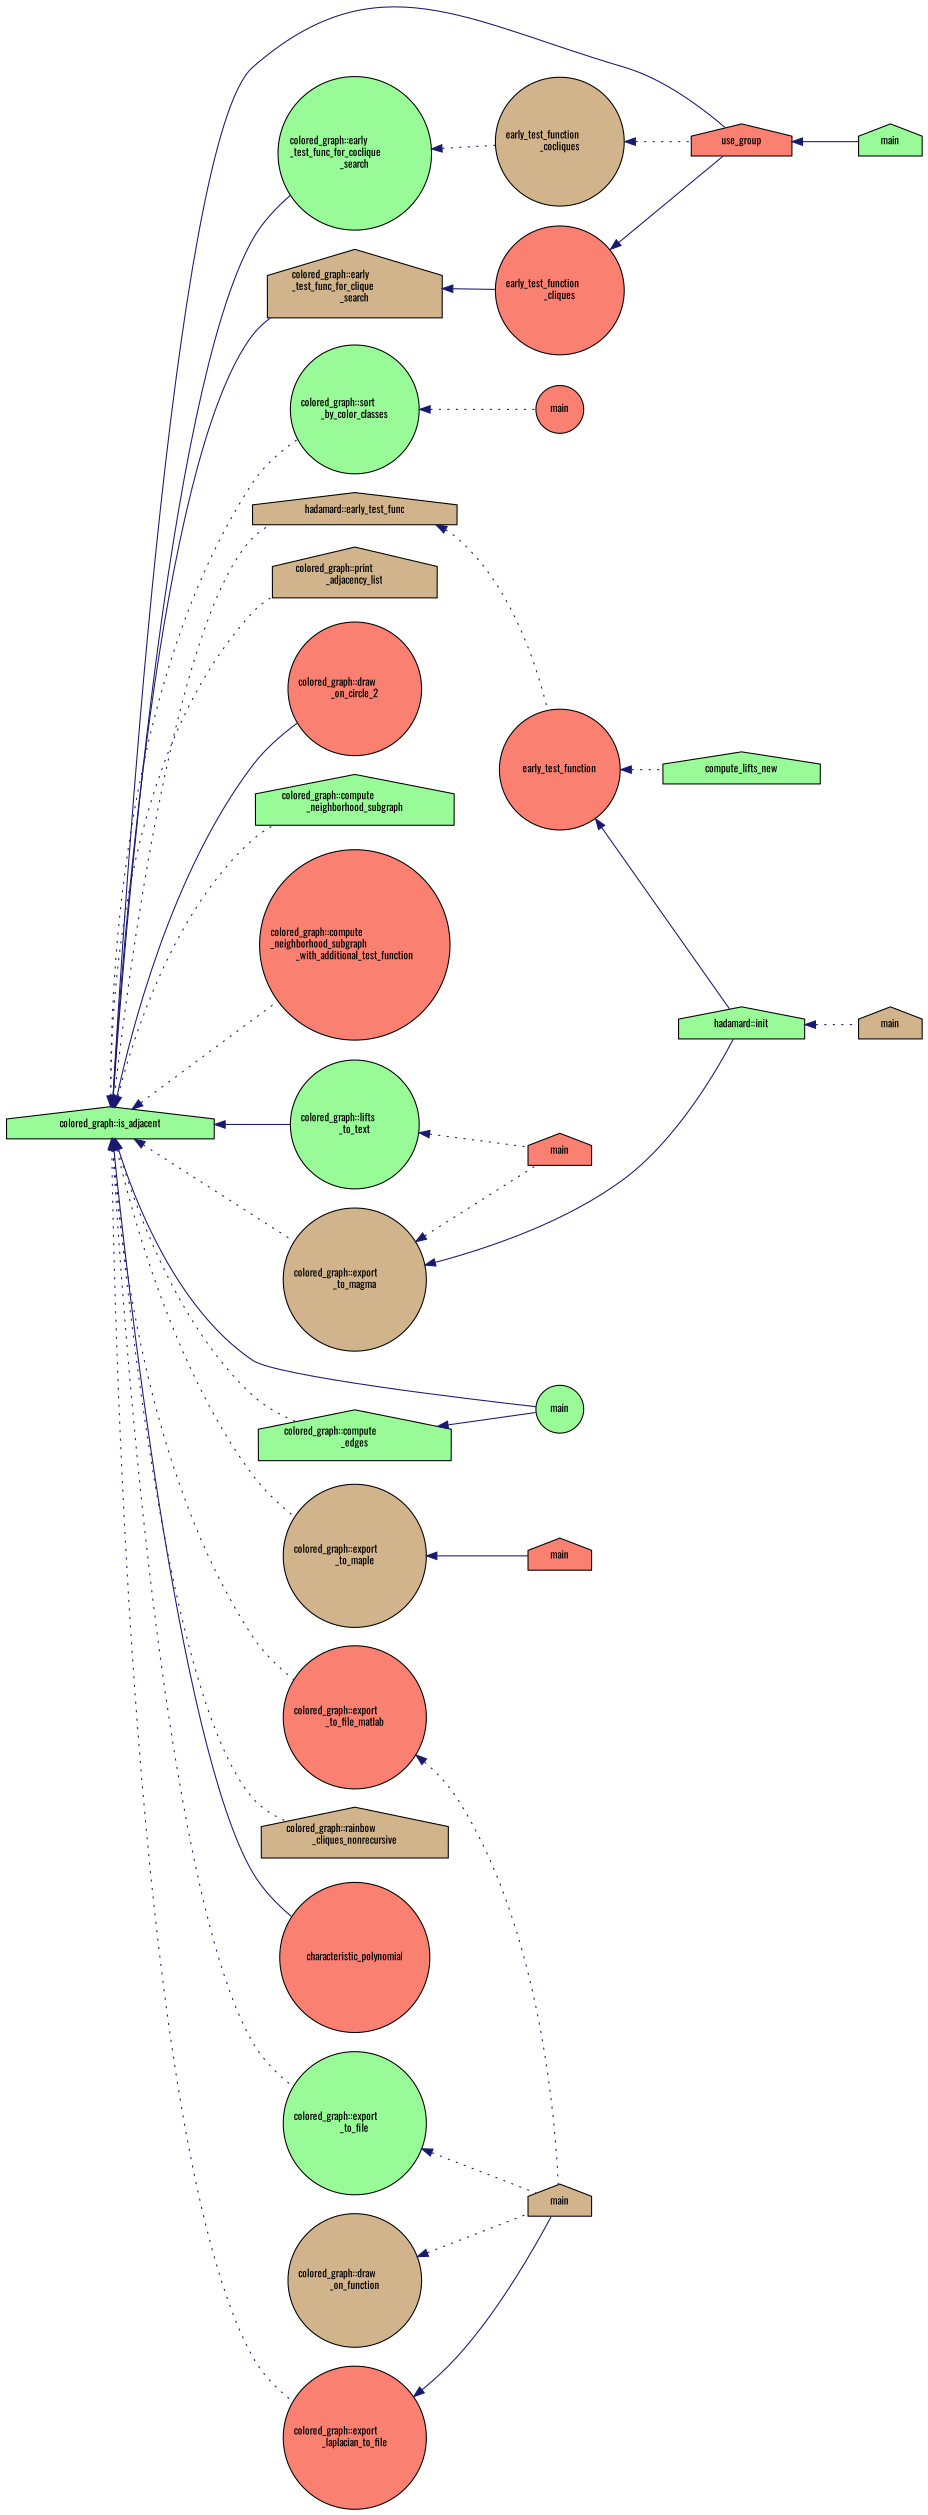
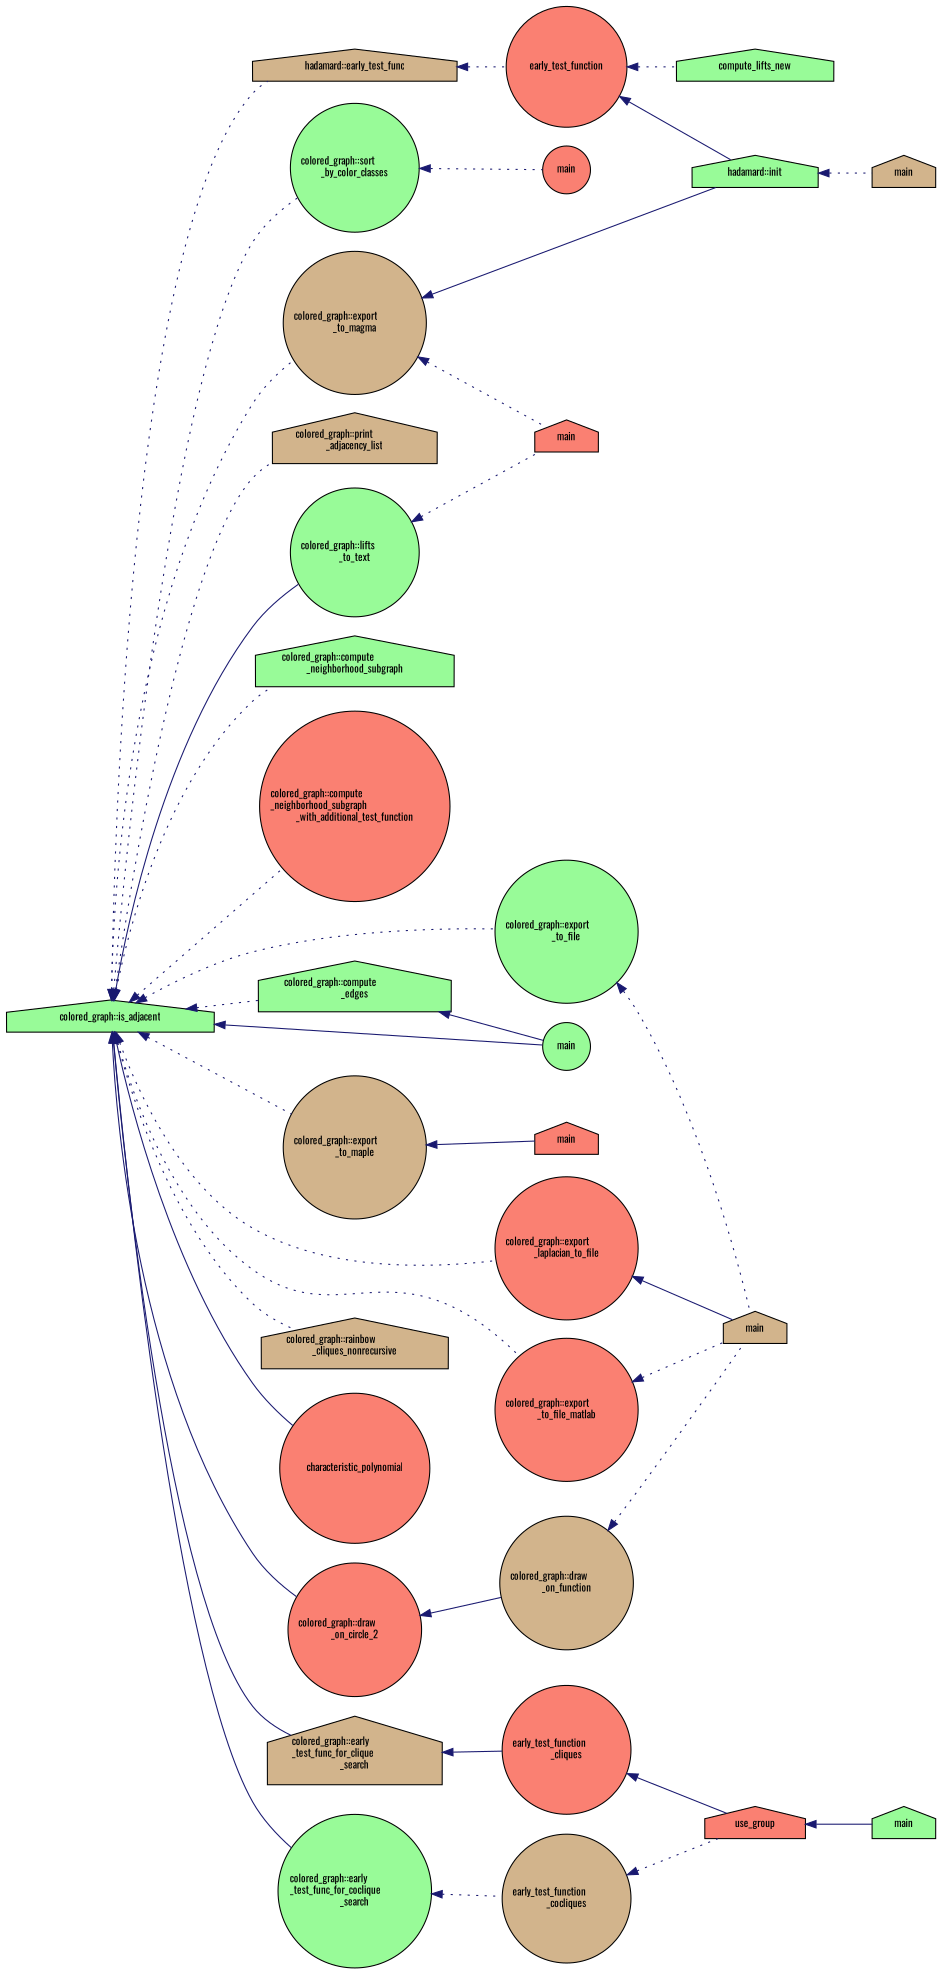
  digraph {
    fontname=Oswald
    rankdir=LR
    node [color=black fillcolor=palegreen fontname=Oswald fontsize=10 shape=circle style=filled]
    edge [color=midnightblue dir=back fontname=Oswald fontsize=10 labelfontname=Helvetica labelfontsize=10 style=dotted]
    n1 [fontcolor=black height=0.2 label="colored_graph::is_adjacent" shape=house width=0.4]
    n2 [fillcolor=tan height=0.2 label="hadamard::early_test_func" shape=house width=0.4]
    n3 [fillcolor=salmon height=0.2 label=use_group shape=house width=0.4]
    n4 [height=0.2 label=main width=0.4]
    n5 [height=0.2 label="colored_graph::sort\l_by_color_classes" width=0.4]
    n6 [fillcolor=tan height=0.2 label="colored_graph::print\l_adjacency_list" shape=house width=0.4]
    n7 [fillcolor=salmon height=0.2 label="colored_graph::draw\l_on_circle_2" width=0.4]
    n8 [height=0.2 label="colored_graph::compute\l_neighborhood_subgraph" shape=house width=0.4]
    n9 [fillcolor=salmon height=0.2 label="colored_graph::compute\l_neighborhood_subgraph\l_with_additional_test_function" width=0.4]
    n10 [fillcolor=tan height=0.2 label="colored_graph::export\l_to_magma" width=0.4]
    n11 [fillcolor=tan height=0.2 label="colored_graph::export\l_to_maple" width=0.4]
    n12 [height=0.2 label="colored_graph::lifts\l_to_text" width=0.4]
    n13 [fillcolor=salmon height=0.2 label="colored_graph::export\l_laplacian_to_file" width=0.4]
    n14 [fillcolor=salmon height=0.2 label="colored_graph::export\l_to_file_matlab" width=0.4]
    n15 [height=0.2 label="colored_graph::early\l_test_func_for_coclique\l_search" width=0.4]
    n16 [fillcolor=tan height=0.2 label="colored_graph::rainbow\l_cliques_nonrecursive" shape=house width=0.4]
    n17 [fillcolor=salmon height=0.2 label=characteristic_polynomial width=0.4]
    n18 [height=0.2 label="colored_graph::compute\l_edges" shape=house width=0.4]
    n19 [height=0.2 label="colored_graph::export\l_to_file" width=0.4]
    n20 [fillcolor=tan height=0.2 label="colored_graph::early\l_test_func_for_clique\l_search" shape=house width=0.4]
    n21 [fillcolor=salmon height=0.2 label=early_test_function width=0.4]
    n22 [height=0.2 label=main shape=house width=0.4]
    n23 [fillcolor=salmon height=0.2 label=main width=0.4]
    n24 [fillcolor=tan height=0.2 label="colored_graph::draw\l_on_function" width=0.4]
    n25 [height=0.2 label="hadamard::init" shape=house width=0.4]
    n26 [fillcolor=salmon height=0.2 label=main shape=house width=0.4]
    n27 [fillcolor=salmon height=0.2 label=main shape=house width=0.4]
    n28 [fillcolor=tan height=0.2 label=main shape=house width=0.4]
    n29 [fillcolor=tan height=0.2 label="early_test_function\l_cocliques" width=0.4]
    n30 [fillcolor=salmon height=0.2 label="early_test_function\l_cliques" width=0.4]
    n31 [height=0.2 label=compute_lifts_new shape=house width=0.4]
    n32 [fillcolor=tan height=0.2 label=main shape=house width=0.4]
    n1 -> n2
-   n1 -> n3 [style=solid]
    n1 -> n4 [style=solid]
    n1 -> n5
    n1 -> n6
    n1 -> n7 [style=solid]
    n1 -> n8
    n1 -> n9
    n1 -> n10
    n1 -> n11
    n1 -> n12 [style=solid]
    n1 -> n13
    n1 -> n14
    n1 -> n15 [style=solid]
    n1 -> n16
    n1 -> n17 [style=solid]
    n1 -> n18
    n1 -> n19
    n1 -> n20 [style=solid]
    n2 -> n21
    n3 -> n22 [style=solid]
    n5 -> n23
+   n7 -> n24 [style=solid]
    n10 -> n25 [style=solid]
    n10 -> n26
    n11 -> n27 [style=solid]
    n12 -> n26
    n13 -> n28 [style=solid]
    n14 -> n28
    n15 -> n29
    n18 -> n4 [style=solid]
    n19 -> n28
    n20 -> n30 [style=solid]
    n21 -> n25 [style=solid]
    n21 -> n31
    n24 -> n28
    n25 -> n32
    n29 -> n3
    n30 -> n3 [style=solid]
  }
